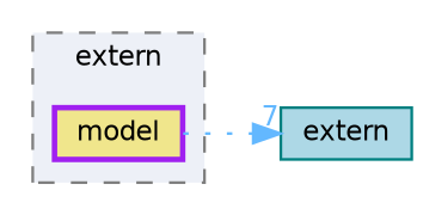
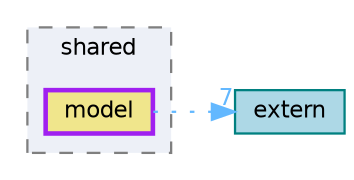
  digraph {
    compound=true
    rankdir=LR
    node [fontname=Helvetica fontsize=10 shape=box]
    n1 [color=purple fillcolor=khaki height=0.2 label=model style="filled,bold" width=0.4]
    n2 [color=teal fillcolor=lightblue height=0.2 label=extern style=filled width=0.4]
    subgraph cluster_1 {
      bgcolor="#edf0f7"
      fontname=Helvetica
      fontsize=10
-     label=extern
+     label=shared
      pencolor=grey50
      style="filled,dashed"
      n1
    }
    n1 -> n2 [color=steelblue1 fontcolor=steelblue1 fontname=Helvetica fontsize=10 headlabel=7 labeldistance=1.5 labelfontname=Helvetica labelfontsize=10 style=dotted]
  }
